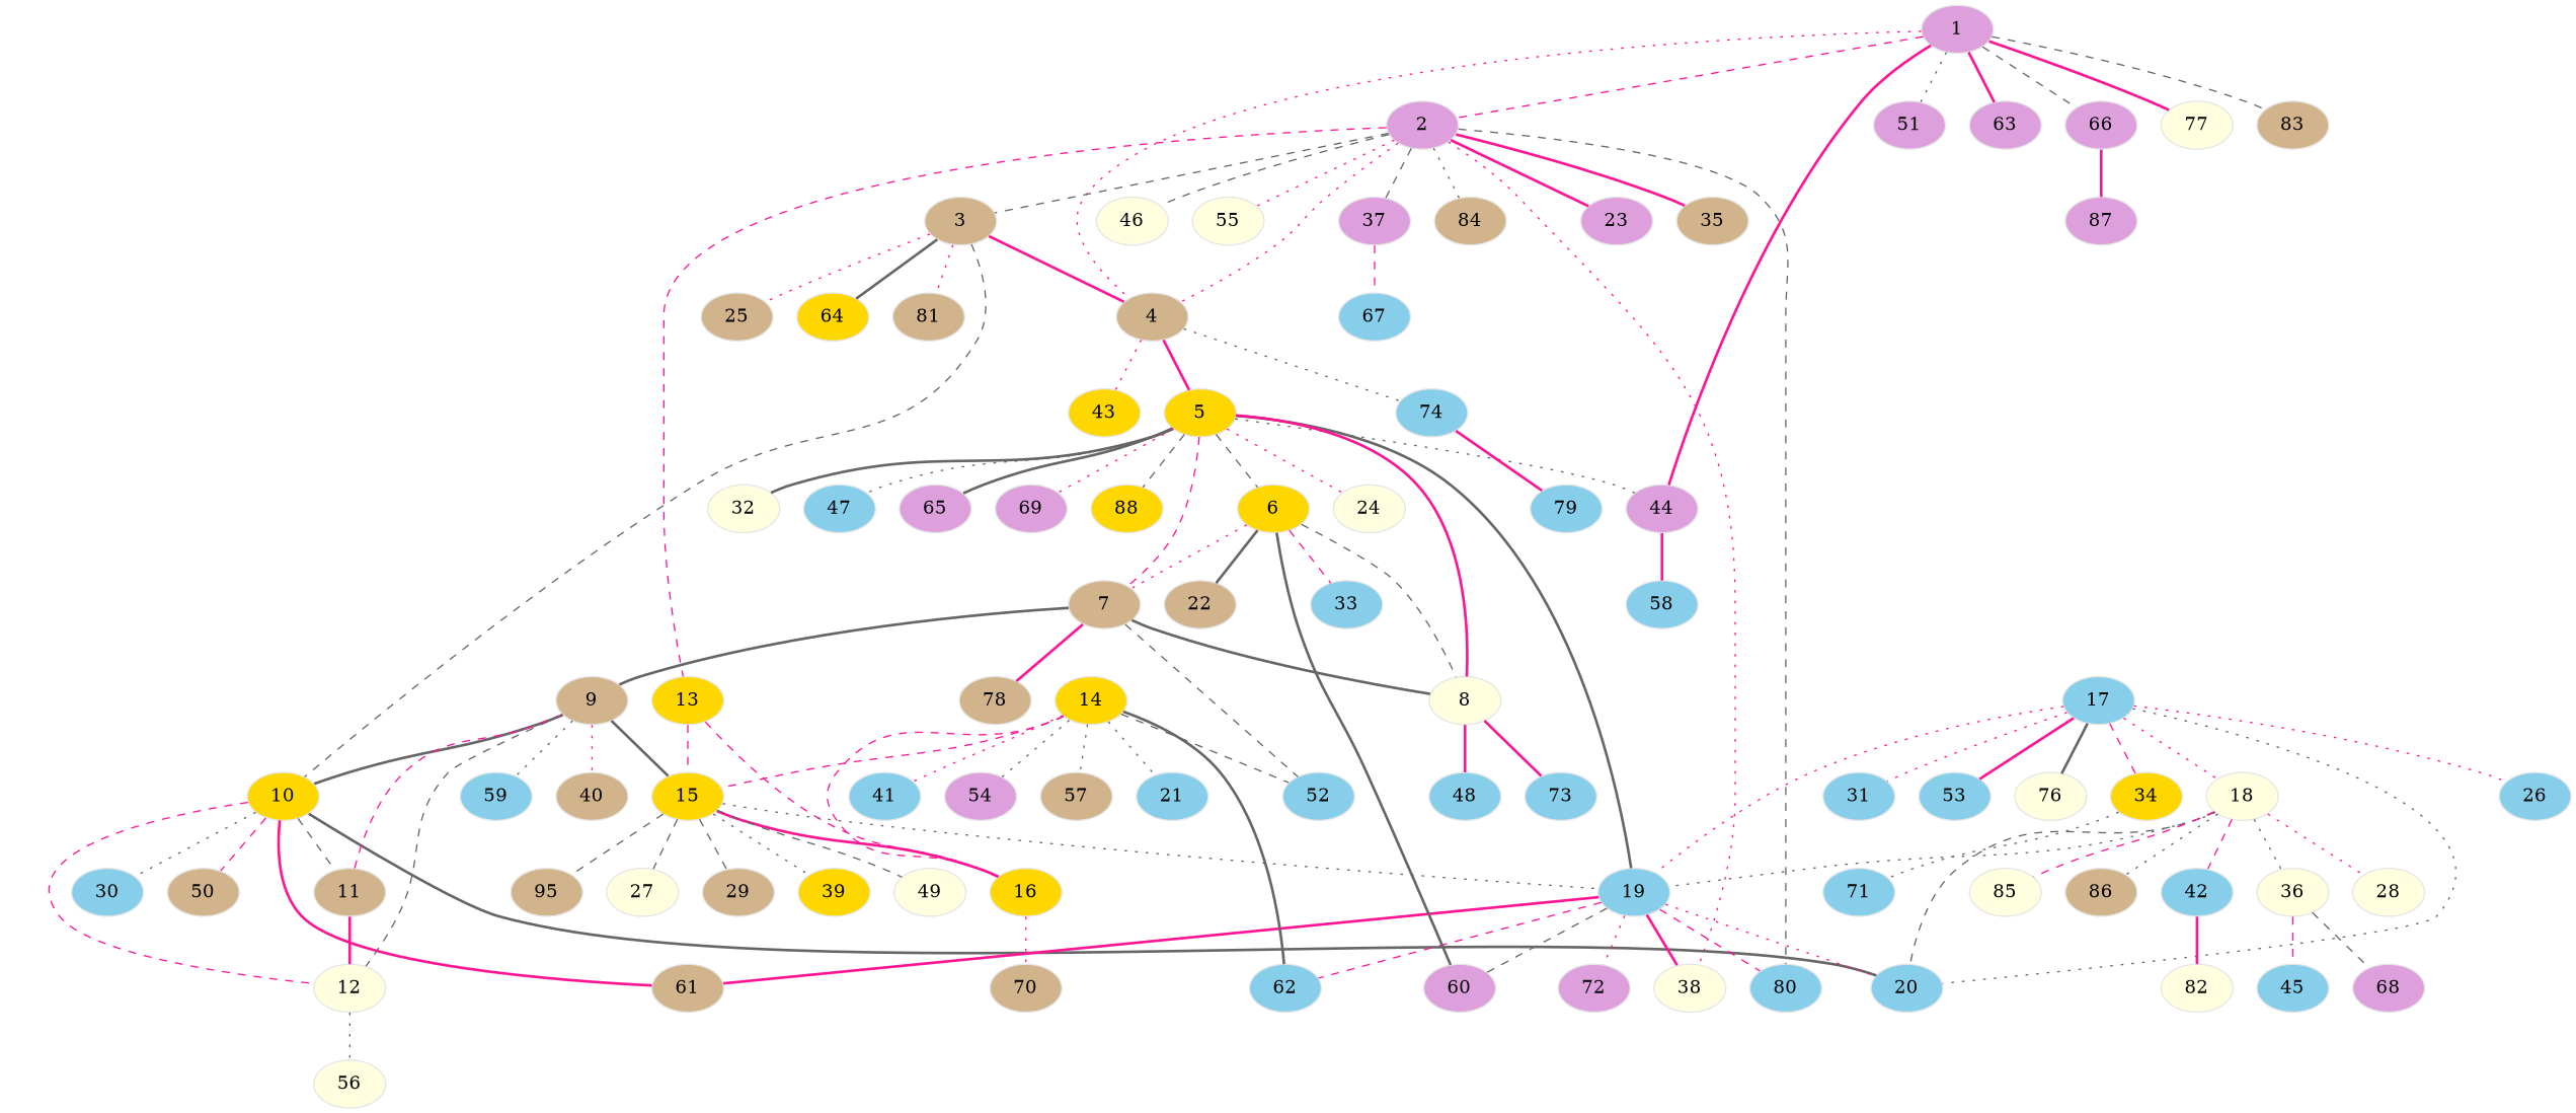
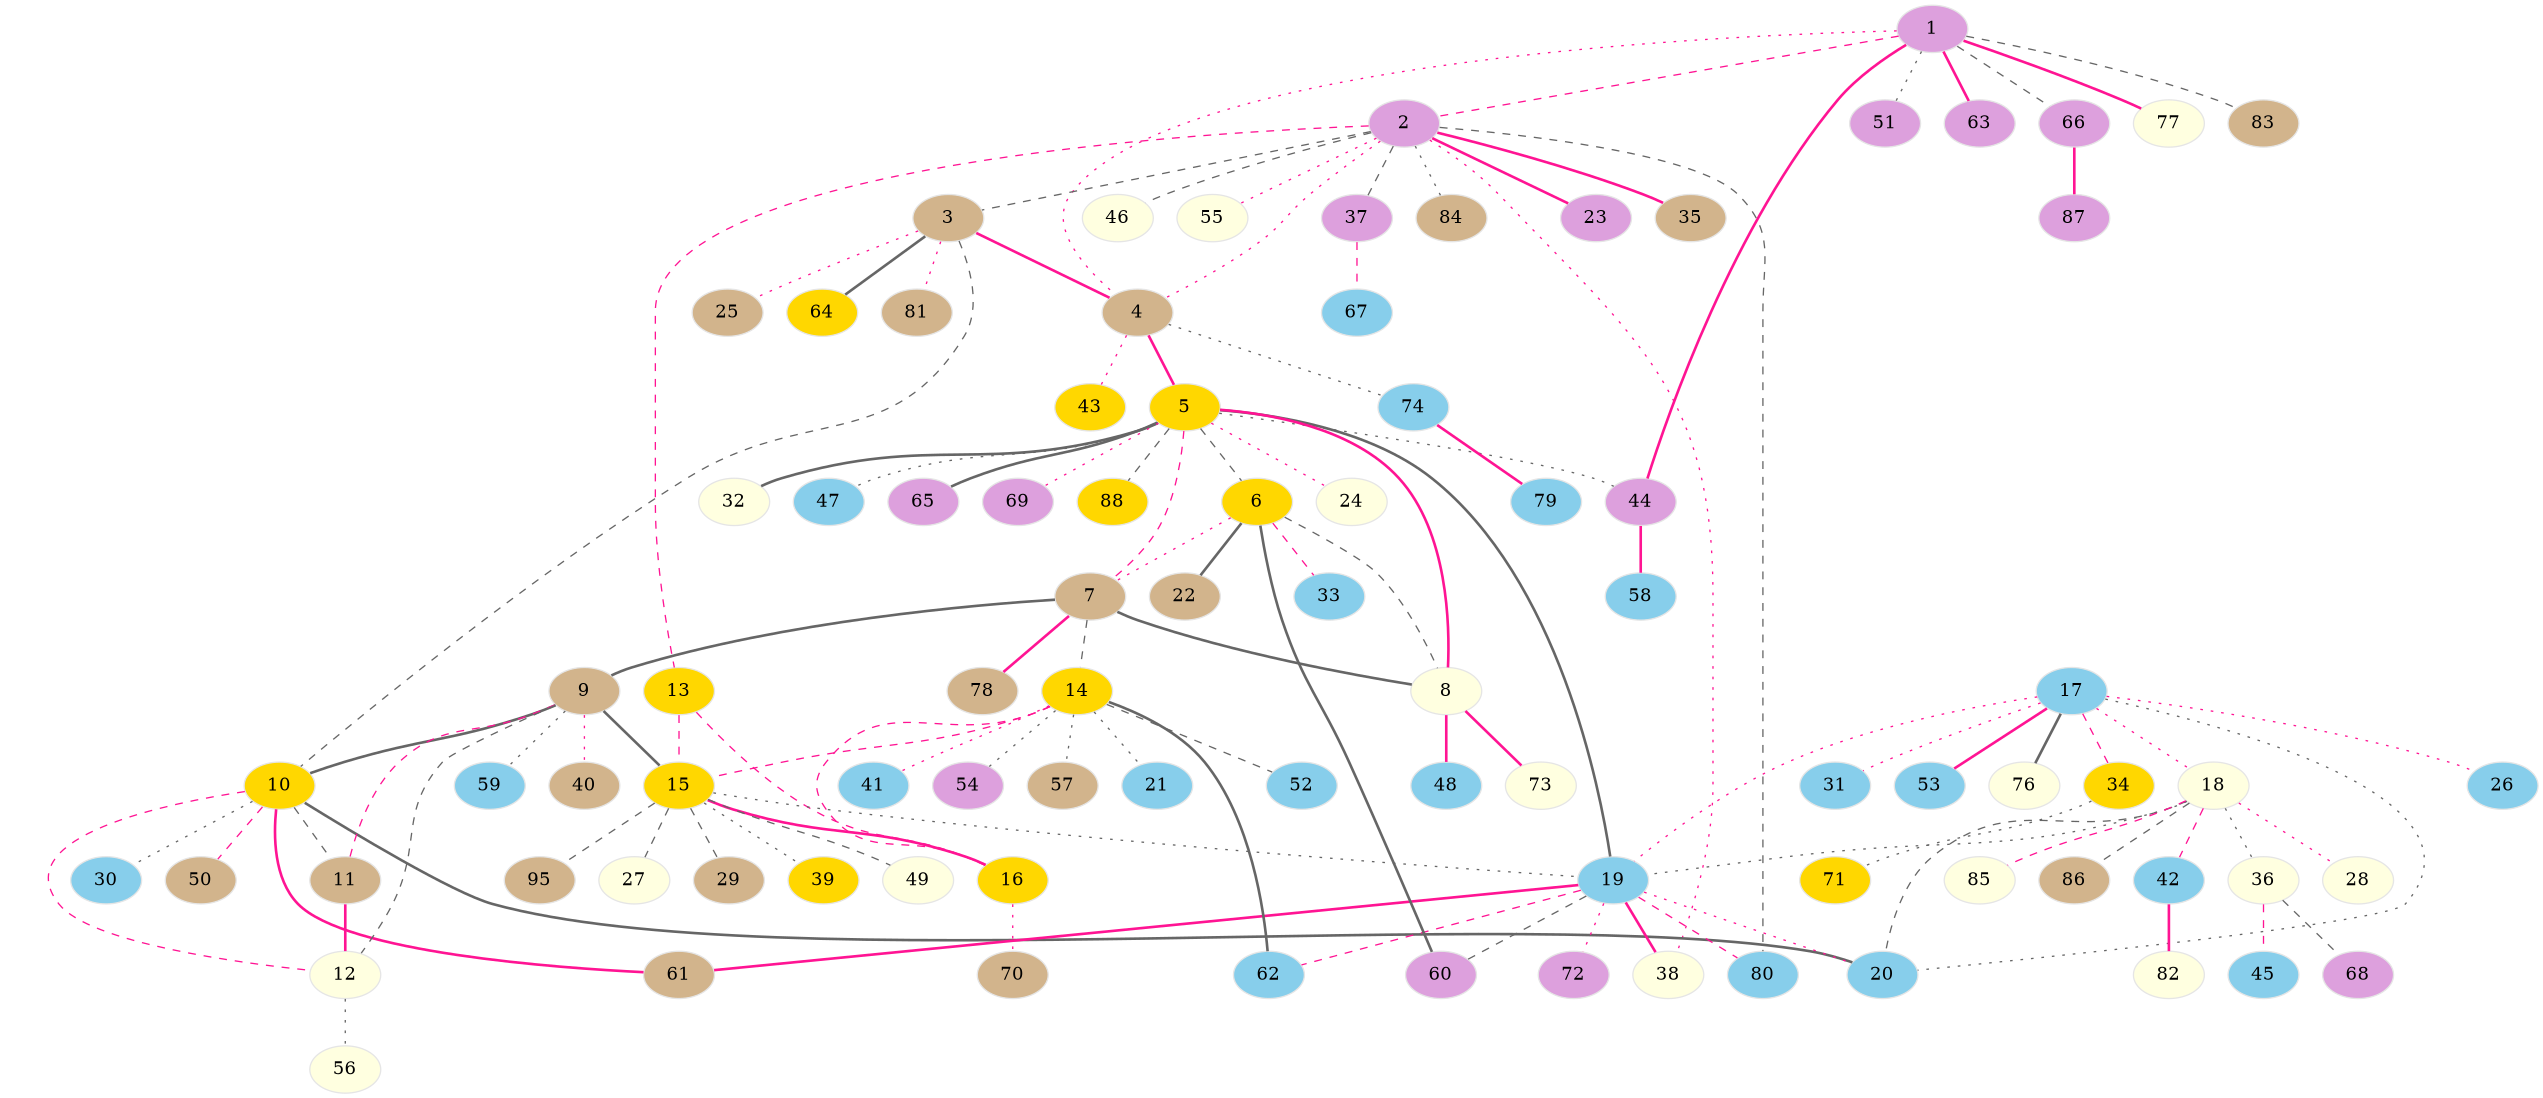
  graph {
    node [color=gray90 fillcolor=skyblue style=filled]
    edge [color=deeppink style=dashed]
    1 [fillcolor=plum]
    2 [fillcolor=plum]
    4 [fillcolor=tan]
    44 [fillcolor=plum]
    51 [fillcolor=plum]
    63 [fillcolor=plum]
    66 [fillcolor=plum]
    77 [fillcolor=lightyellow]
    83 [fillcolor=tan]
    3 [fillcolor=tan]
    13 [fillcolor=gold]
    23 [fillcolor=plum]
    35 [fillcolor=tan]
    37 [fillcolor=plum]
    38 [fillcolor=lightyellow]
    46 [fillcolor=lightyellow]
    55 [fillcolor=lightyellow]
    84 [fillcolor=tan]
    80
    10 [fillcolor=gold]
    25 [fillcolor=tan]
    64 [fillcolor=gold]
    81 [fillcolor=tan]
    5 [fillcolor=gold]
    43 [fillcolor=gold]
    74
    58
    87 [fillcolor=plum]
    15 [fillcolor=gold]
    16 [fillcolor=gold]
    19
    60 [fillcolor=plum]
    20
    61 [fillcolor=tan]
    62
    72 [fillcolor=plum]
    67
    11 [fillcolor=tan]
    12 [fillcolor=lightyellow]
    30
    50 [fillcolor=tan]
    6 [fillcolor=gold]
    7 [fillcolor=tan]
    8 [fillcolor=lightyellow]
    24 [fillcolor=lightyellow]
    32 [fillcolor=lightyellow]
    47
    65 [fillcolor=plum]
    69 [fillcolor=plum]
    88 [fillcolor=gold]
    79
    22 [fillcolor=tan]
    33
    9 [fillcolor=tan]
    14 [fillcolor=gold]
    78 [fillcolor=tan]
    48
-   73
+   73 [fillcolor=lightyellow]
    40 [fillcolor=tan]
    59
    21
    41
    52
    54 [fillcolor=plum]
    57 [fillcolor=tan]
    56 [fillcolor=lightyellow]
    27 [fillcolor=lightyellow]
    29 [fillcolor=tan]
    39 [fillcolor=gold]
    49 [fillcolor=lightyellow]
    n71 [fillcolor=tan label=95]
    70 [fillcolor=tan]
    17
    18 [fillcolor=lightyellow]
    26
    31
    34 [fillcolor=gold]
    53
    76 [fillcolor=lightyellow]
    28 [fillcolor=lightyellow]
    36 [fillcolor=lightyellow]
    42
    85 [fillcolor=lightyellow]
    86 [fillcolor=tan]
-   71
+   71 [fillcolor=gold]
    45
    68 [fillcolor=plum]
    82 [fillcolor=lightyellow]
    1 -- 2
    1 -- 4 [style=dotted]
    1 -- 44 [style=bold]
    1 -- 51 [color=gray40 style=dotted]
    1 -- 63 [style=bold]
    1 -- 66 [color=gray40]
    1 -- 77 [style=bold]
    1 -- 83 [color=gray40]
    2 -- 4 [style=dotted]
    2 -- 3 [color=gray40]
    2 -- 13
    2 -- 23 [style=bold]
    2 -- 35 [style=bold]
    2 -- 37 [color=gray40]
    2 -- 38 [style=dotted]
    2 -- 46 [color=gray40]
    2 -- 55 [style=dotted]
    2 -- 84 [color=gray40 style=dotted]
    2 -- 80 [color=gray40]
    4 -- 5 [style=bold]
    4 -- 43 [style=dotted]
    4 -- 74 [color=gray40 style=dotted]
    44 -- 58 [style=bold]
    66 -- 87 [style=bold]
    3 -- 4 [style=bold]
    3 -- 10 [color=gray40]
    3 -- 25 [style=dotted]
    3 -- 64 [color=gray40 style=bold]
    3 -- 81 [style=dotted]
    13 -- 15
    13 -- 16
    37 -- 67
    10 -- 20 [color=gray40 style=bold]
    10 -- 61 [style=bold]
    10 -- 11 [color=gray40]
    10 -- 12
    10 -- 30 [color=gray40 style=dotted]
    10 -- 50
    5 -- 44 [color=gray40 style=dotted]
    5 -- 19 [color=gray40 style=bold]
    5 -- 6 [color=gray40]
    5 -- 7
    5 -- 8 [style=bold]
    5 -- 24 [style=dotted]
    5 -- 32 [color=gray40 style=bold]
    5 -- 47 [color=gray40 style=dotted]
    5 -- 65 [color=gray40 style=bold]
    5 -- 69 [style=dotted]
    5 -- 88 [color=gray40]
    74 -- 79 [style=bold]
    15 -- 16 [style=bold]
    15 -- 19 [color=gray40 style=dotted]
    15 -- 27 [color=gray40]
    15 -- 29 [color=gray40]
    15 -- 39 [color=gray40 style=dotted]
    15 -- 49 [color=gray40]
    15 -- n71 [color=gray40]
    16 -- 70 [style=dotted]
    19 -- 38 [style=bold]
    19 -- 80
    19 -- 60 [color=gray40]
    19 -- 20 [style=dotted]
    19 -- 61 [style=bold]
    19 -- 62
    19 -- 72 [style=dotted]
    11 -- 12 [style=bold]
    12 -- 56 [color=gray40 style=dotted]
    6 -- 60 [color=gray40 style=bold]
    6 -- 7 [style=dotted]
    6 -- 8 [color=gray40]
    6 -- 22 [color=gray40 style=bold]
    6 -- 33
    7 -- 8 [color=gray40 style=bold]
    7 -- 9 [color=gray40 style=bold]
-   7 -- 52 [color=gray40]
+   7 -- 14 [color=gray40]
    7 -- 78 [style=bold]
    8 -- 48 [style=bold]
    8 -- 73 [style=bold]
    9 -- 10 [color=gray40 style=bold]
    9 -- 15 [color=gray40 style=bold]
    9 -- 11
    9 -- 12 [color=gray40]
    9 -- 40 [style=dotted]
    9 -- 59 [color=gray40 style=dotted]
    14 -- 15
    14 -- 16
    14 -- 62 [color=gray40 style=bold]
    14 -- 21 [color=gray40 style=dotted]
    14 -- 41 [style=dotted]
    14 -- 52 [color=gray40]
    14 -- 54 [color=gray40 style=dotted]
    14 -- 57 [color=gray40 style=dotted]
    17 -- 19 [style=dotted]
    17 -- 20 [color=gray40 style=dotted]
    17 -- 18 [style=dotted]
    17 -- 26 [style=dotted]
    17 -- 31 [style=dotted]
    17 -- 34
    17 -- 53 [style=bold]
    17 -- 76 [color=gray40 style=bold]
    18 -- 19 [color=gray40 style=dotted]
    18 -- 20 [color=gray40]
    18 -- 28 [style=dotted]
    18 -- 36 [color=gray40 style=dotted]
    18 -- 42
    18 -- 85
-   18 -- 86 [color=gray40 style=dotted]
+   18 -- 86 [color=gray40]
    34 -- 71 [color=gray40 style=dotted]
    36 -- 45
    36 -- 68 [color=gray40]
    42 -- 82 [style=bold]
  }
